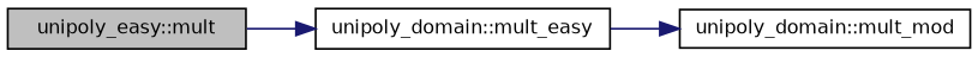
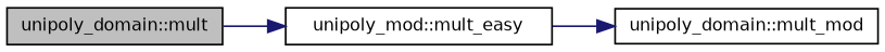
  digraph {
    rankdir=LR
    node [color=black fillcolor=white fontname=Helvetica fontsize=10 shape=record style=filled]
    edge [color=midnightblue fontname=Helvetica fontsize=10 labelfontname=Helvetica labelfontsize=10 style=solid]
-   n1 [fillcolor=grey75 fontcolor=black height=0.2 label="unipoly_easy::mult" width=0.4]
-   n2 [height=0.2 label="unipoly_domain::mult_easy" width=0.4]
+   n1 [fillcolor=grey75 fontcolor=black height=0.2 label="unipoly_domain::mult" width=0.4]
+   n2 [height=0.2 label="unipoly_mod::mult_easy" width=0.4]
    n3 [height=0.2 label="unipoly_domain::mult_mod" width=0.4]
    n1 -> n2
    n2 -> n3
  }
